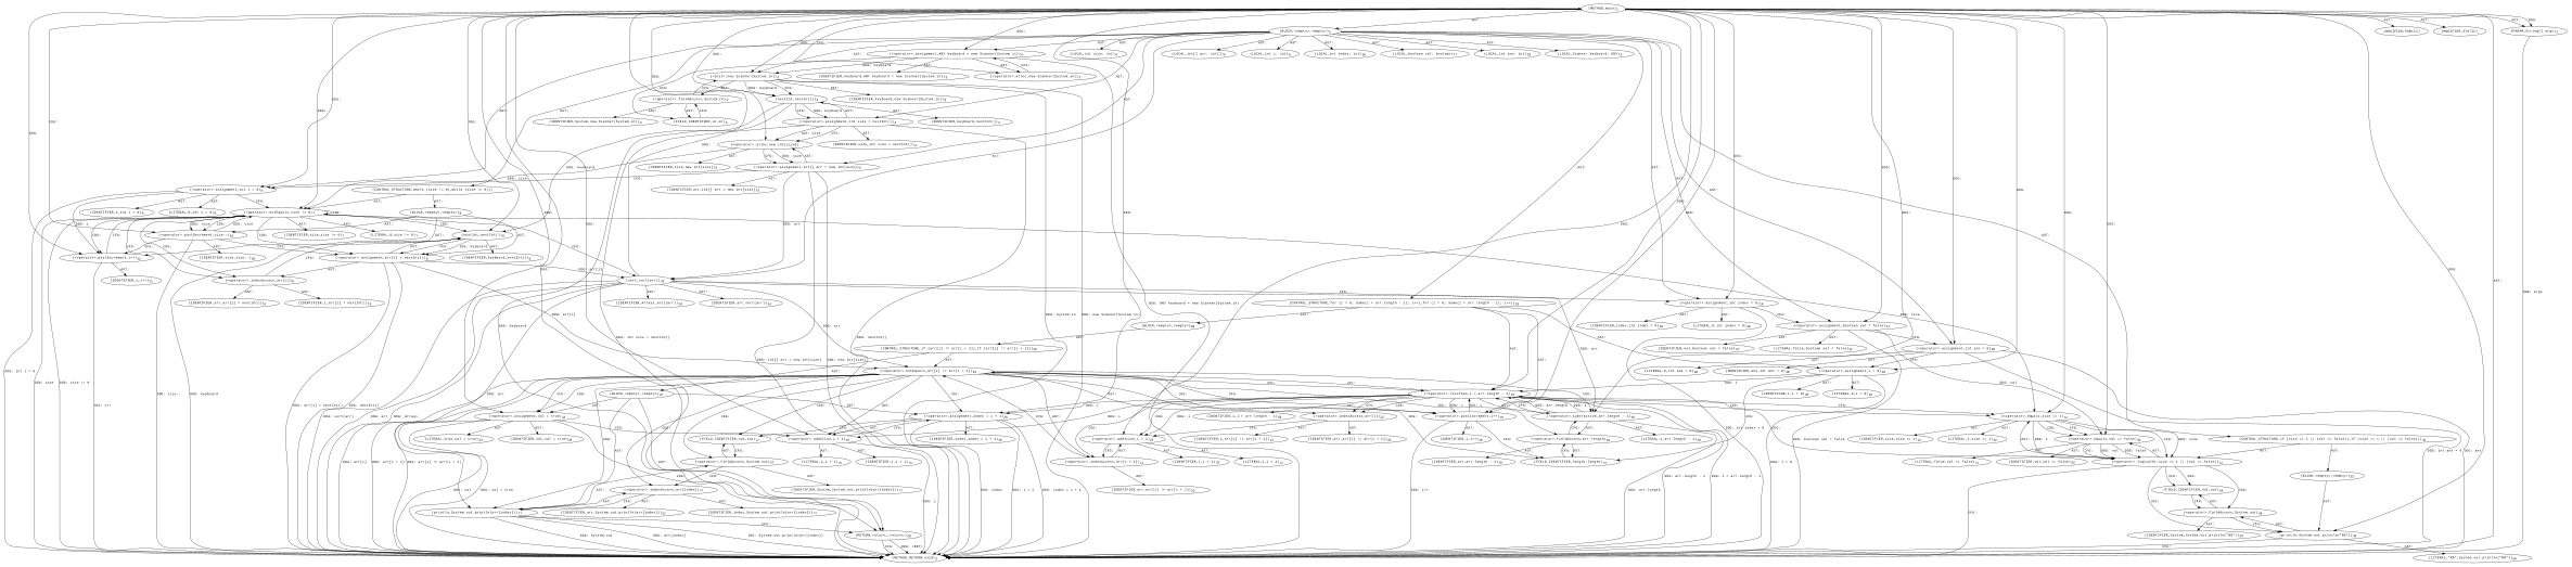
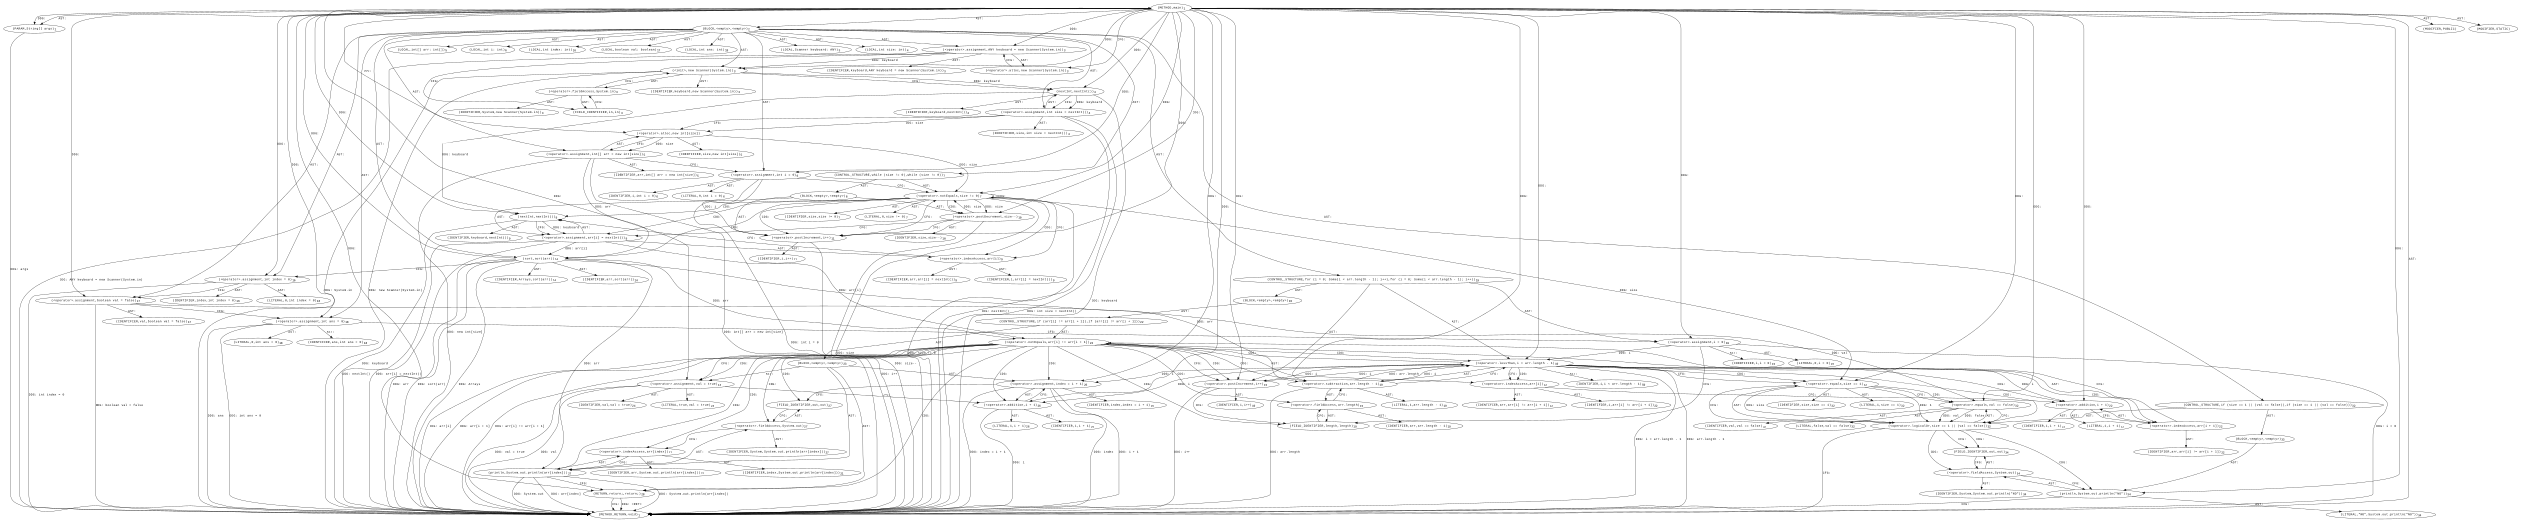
  digraph {
    fontname="Liberation Mono"
    node [fontname="Liberation Mono"]
    edge [fontname="Liberation Mono"]
    n1 [label=<(METHOD,main)<SUB>1</SUB>>]
    n2 [label=<(PARAM,String[] args)<SUB>1</SUB>>]
    n3 [label=<(BLOCK,&lt;empty&gt;,&lt;empty&gt;)<SUB>2</SUB>>]
    n4 [label=<(&lt;operator&gt;.assignment,ANY keyboard = new Scanner(System.in))<SUB>3</SUB>>]
    n5 [label=<(&lt;operator&gt;.alloc,new Scanner(System.in))<SUB>3</SUB>>]
    n6 [label=<(&lt;init&gt;,new Scanner(System.in))<SUB>3</SUB>>]
    n7 [label=<(nextInt,nextInt())<SUB>4</SUB>>]
    n8 [label=<(&lt;operator&gt;.alloc,new int[size])>]
    n9 [label=<(&lt;operator&gt;.assignment,int i = 0)<SUB>6</SUB>>]
    n10 [label=<(&lt;operator&gt;.notEquals,size != 0)<SUB>7</SUB>>]
    n11 [label=<(nextInt,nextInt())<SUB>9</SUB>>]
    n12 [label=<(&lt;operator&gt;.postDecrement,size--)<SUB>10</SUB>>]
    n13 [label=<(&lt;operator&gt;.postIncrement,i++)<SUB>11</SUB>>]
    n14 [label=<(&lt;operator&gt;.assignment,int index = 0)<SUB>16</SUB>>]
    n15 [label=<(&lt;operator&gt;.assignment,boolean val = false)<SUB>17</SUB>>]
    n16 [label=<(&lt;operator&gt;.assignment,int ans = 0)<SUB>18</SUB>>]
    n17 [label=<(&lt;operator&gt;.assignment,i = 0)<SUB>19</SUB>>]
    n18 [label=<(&lt;operator&gt;.lessThan,i &lt; arr.length - 1)<SUB>19</SUB>>]
    n19 [label=<(&lt;operator&gt;.subtraction,arr.length - 1)<SUB>19</SUB>>]
    n20 [label=<(&lt;operator&gt;.postIncrement,i++)<SUB>19</SUB>>]
    n21 [label=<(&lt;operator&gt;.addition,i + 1)<SUB>22</SUB>>]
    n22 [label=<(&lt;operator&gt;.assignment,val = true)<SUB>14</SUB>>]
    n23 [label=<(&lt;operator&gt;.assignment,index = i + 1)<SUB>26</SUB>>]
    n24 [label=<(&lt;operator&gt;.addition,i + 1)<SUB>26</SUB>>]
    n25 [label=<(RETURN,return;,return;)<SUB>28</SUB>>]
    n26 [label=<(&lt;operator&gt;.equals,size == 1)<SUB>32</SUB>>]
    n27 [label=<(&lt;operator&gt;.equals,val == false)<SUB>32</SUB>>]
    n28 [label=<(println,System.out.println(&quot;NO&quot;))<SUB>34</SUB>>]
    n29 [label=<(MODIFIER,PUBLIC)>]
    n30 [label=<(MODIFIER,STATIC)>]
    n31 [label=<(METHOD_RETURN,void)<SUB>1</SUB>>]
    n32 [label=<(sort,sort(arr))<SUB>14</SUB>>]
    n33 [label=<(LOCAL,Scanner keyboard: ANY)<SUB>3</SUB>>]
    n34 [label=<(LOCAL,int size: int)<SUB>4</SUB>>]
    n35 [label=<(&lt;operator&gt;.assignment,int size = nextInt())<SUB>4</SUB>>]
    n36 [label=<(LOCAL,int[] arr: int[])<SUB>5</SUB>>]
    n37 [label=<(&lt;operator&gt;.assignment,int[] arr = new int[size])<SUB>5</SUB>>]
    n38 [label=<(LOCAL,int i: int)<SUB>6</SUB>>]
    n39 [label=<(CONTROL_STRUCTURE,while (size != 0),while (size != 0))<SUB>7</SUB>>]
    n40 [label=<(LOCAL,int index: int)<SUB>16</SUB>>]
    n41 [label=<(LOCAL,boolean val: boolean)<SUB>17</SUB>>]
    n42 [label=<(LOCAL,int ans: int)<SUB>18</SUB>>]
    n43 [label=<(CONTROL_STRUCTURE,for (i = 0; Some(i &lt; arr.length - 1); i++),for (i = 0; Some(i &lt; arr.length - 1); i++))<SUB>19</SUB>>]
    n44 [label=<(CONTROL_STRUCTURE,if (size == 1 || (val == false)),if (size == 1 || (val == false)))<SUB>32</SUB>>]
    n45 [label=<(IDENTIFIER,keyboard,ANY keyboard = new Scanner(System.in))<SUB>3</SUB>>]
    n46 [label=<(FIELD_IDENTIFIER,in,in)<SUB>3</SUB>>]
    n47 [label=<(IDENTIFIER,keyboard,new Scanner(System.in))<SUB>3</SUB>>]
    n48 [label=<(&lt;operator&gt;.fieldAccess,System.in)<SUB>3</SUB>>]
    n49 [label=<(IDENTIFIER,keyboard,nextInt())<SUB>4</SUB>>]
    n50 [label=<(IDENTIFIER,size,new int[size])<SUB>5</SUB>>]
    n51 [label=<(IDENTIFIER,i,int i = 0)<SUB>6</SUB>>]
    n52 [label=<(LITERAL,0,int i = 0)<SUB>6</SUB>>]
    n53 [label=<(IDENTIFIER,size,size != 0)<SUB>7</SUB>>]
    n54 [label=<(LITERAL,0,size != 0)<SUB>7</SUB>>]
    n55 [label=<(&lt;operator&gt;.assignment,arr[i] = nextInt())<SUB>9</SUB>>]
    n56 [label=<(&lt;operator&gt;.indexAccess,arr[i])<SUB>9</SUB>>]
    n57 [label=<(IDENTIFIER,keyboard,nextInt())<SUB>9</SUB>>]
    n58 [label=<(IDENTIFIER,size,size--)<SUB>10</SUB>>]
    n59 [label=<(IDENTIFIER,i,i++)<SUB>11</SUB>>]
    n60 [label=<(&lt;operator&gt;.notEquals,arr[i] != arr[i + 1])<SUB>22</SUB>>]
    n61 [label=<(IDENTIFIER,Arrays,sort(arr))<SUB>14</SUB>>]
    n62 [label=<(IDENTIFIER,arr,sort(arr))<SUB>14</SUB>>]
    n63 [label=<(println,System.out.println(arr[index]))<SUB>27</SUB>>]
    n64 [label=<(IDENTIFIER,index,int index = 0)<SUB>16</SUB>>]
    n65 [label=<(LITERAL,0,int index = 0)<SUB>16</SUB>>]
    n66 [label=<(IDENTIFIER,val,boolean val = false)<SUB>17</SUB>>]
-   n67 [label=<(LITERAL,false,boolean val = false)<SUB>17</SUB>>]
    n68 [label=<(IDENTIFIER,ans,int ans = 0)<SUB>18</SUB>>]
    n69 [label=<(LITERAL,0,int ans = 0)<SUB>18</SUB>>]
    n70 [label=<(IDENTIFIER,i,i = 0)<SUB>19</SUB>>]
    n71 [label=<(LITERAL,0,i = 0)<SUB>19</SUB>>]
    n72 [label=<(FIELD_IDENTIFIER,length,length)<SUB>19</SUB>>]
    n73 [label=<(IDENTIFIER,i,i &lt; arr.length - 1)<SUB>59</SUB>>]
    n74 [label=<(&lt;operator&gt;.indexAccess,arr[i])<SUB>22</SUB>>]
    n75 [label=<(&lt;operator&gt;.indexAccess,arr[i + 1])<SUB>22</SUB>>]
    n76 [label=<(&lt;operator&gt;.logicalOr,size == 1 || (val == false))<SUB>32</SUB>>]
    n77 [label=<(&lt;operator&gt;.fieldAccess,arr.length)<SUB>19</SUB>>]
    n78 [label=<(LITERAL,1,arr.length - 1)<SUB>19</SUB>>]
    n79 [label=<(IDENTIFIER,i,i++)<SUB>19</SUB>>]
    n80 [label=<(IDENTIFIER,i,i + 1)<SUB>22</SUB>>]
    n81 [label=<(LITERAL,1,i + 1)<SUB>22</SUB>>]
    n82 [label=<(IDENTIFIER,val,val = true)<SUB>24</SUB>>]
    n83 [label=<(LITERAL,true,val = true)<SUB>24</SUB>>]
    n84 [label=<(FIELD_IDENTIFIER,out,out)<SUB>27</SUB>>]
    n85 [label=<(IDENTIFIER,index,index = i + 1)<SUB>26</SUB>>]
    n86 [label=<(IDENTIFIER,i,i + 1)<SUB>26</SUB>>]
    n87 [label=<(LITERAL,1,i + 1)<SUB>26</SUB>>]
    n88 [label=<(IDENTIFIER,size,size == 1)<SUB>32</SUB>>]
    n89 [label=<(LITERAL,1,size == 1)<SUB>32</SUB>>]
    n90 [label=<(IDENTIFIER,val,val == false)<SUB>32</SUB>>]
    n91 [label=<(LITERAL,false,val == false)<SUB>32</SUB>>]
    n92 [label=<(&lt;operator&gt;.fieldAccess,System.out)<SUB>34</SUB>>]
    n93 [label=<(LITERAL,&quot;NO&quot;,System.out.println(&quot;NO&quot;))<SUB>34</SUB>>]
    n94 [label=<(IDENTIFIER,size,int size = nextInt())<SUB>4</SUB>>]
    n95 [label=<(IDENTIFIER,arr,int[] arr = new int[size])<SUB>5</SUB>>]
    n96 [label=<(BLOCK,&lt;empty&gt;,&lt;empty&gt;)<SUB>8</SUB>>]
    n97 [label=<(BLOCK,&lt;empty&gt;,&lt;empty&gt;)<SUB>20</SUB>>]
    n98 [label=<(BLOCK,&lt;empty&gt;,&lt;empty&gt;)<SUB>33</SUB>>]
    n99 [label=<(IDENTIFIER,System,new Scanner(System.in))<SUB>3</SUB>>]
    n100 [label=<(IDENTIFIER,arr,arr[i] = nextInt())<SUB>9</SUB>>]
    n101 [label=<(IDENTIFIER,i,arr[i] = nextInt())<SUB>9</SUB>>]
    n102 [label=<(&lt;operator&gt;.fieldAccess,System.out)<SUB>27</SUB>>]
    n103 [label=<(&lt;operator&gt;.indexAccess,arr[index])<SUB>27</SUB>>]
    n104 [label=<(CONTROL_STRUCTURE,if (arr[i] != arr[i + 1]),if (arr[i] != arr[i + 1]))<SUB>22</SUB>>]
    n105 [label=<(IDENTIFIER,arr,arr[i] != arr[i + 1])<SUB>22</SUB>>]
    n106 [label=<(IDENTIFIER,i,arr[i] != arr[i + 1])<SUB>22</SUB>>]
    n107 [label=<(IDENTIFIER,arr,arr[i] != arr[i + 1])<SUB>22</SUB>>]
    n108 [label=<(FIELD_IDENTIFIER,out,out)<SUB>34</SUB>>]
    n109 [label=<(IDENTIFIER,arr,arr.length - 1)<SUB>19</SUB>>]
    n110 [label=<(BLOCK,&lt;empty&gt;,&lt;empty&gt;)<SUB>23</SUB>>]
    n111 [label=<(IDENTIFIER,System,System.out.println(arr[index]))<SUB>27</SUB>>]
    n112 [label=<(IDENTIFIER,arr,System.out.println(arr[index]))<SUB>27</SUB>>]
    n113 [label=<(IDENTIFIER,index,System.out.println(arr[index]))<SUB>21</SUB>>]
    n114 [label=<(IDENTIFIER,System,System.out.println(&quot;NO&quot;))<SUB>34</SUB>>]
    n1 -> n2 [label="AST: "]
    n1 -> n2 [label="DDG: "]
    n1 -> n3 [label="AST: "]
    n1 -> n4 [label="DDG: "]
    n1 -> n5 [label="CFG: "]
    n1 -> n6 [label="DDG: "]
    n1 -> n7 [label="DDG: "]
    n1 -> n8 [label="DDG: "]
    n1 -> n9 [label="DDG: "]
    n1 -> n10 [label="DDG: "]
    n1 -> n11 [label="DDG: "]
    n1 -> n12 [label="CDG: "]
    n1 -> n13 [label="DDG: "]
    n1 -> n14 [label="DDG: "]
    n1 -> n15 [label="DDG: "]
    n1 -> n16 [label="DDG: "]
    n1 -> n17 [label="DDG: "]
    n1 -> n18 [label="DDG: "]
    n1 -> n19 [label="DDG: "]
    n1 -> n20 [label="DDG: "]
    n1 -> n21 [label="DDG: "]
    n1 -> n22 [label="DDG: "]
    n1 -> n23 [label="DDG: "]
    n1 -> n24 [label="DDG: "]
    n1 -> n25 [label="DDG: "]
    n1 -> n26 [label="DDG: "]
    n1 -> n27 [label="DDG: "]
    n1 -> n28 [label="DDG: "]
    n1 -> n29 [label="AST: "]
    n1 -> n30 [label="AST: "]
    n1 -> n31 [label="AST: "]
    n2 -> n31 [label="DDG: args"]
    n3 -> n4 [label="AST: "]
    n3 -> n6 [label="AST: "]
    n3 -> n9 [label="AST: "]
    n3 -> n14 [label="AST: "]
    n3 -> n15 [label="AST: "]
    n3 -> n16 [label="AST: "]
    n3 -> n32 [label="AST: "]
    n3 -> n33 [label="AST: "]
    n3 -> n34 [label="AST: "]
    n3 -> n35 [label="AST: "]
    n3 -> n36 [label="AST: "]
    n3 -> n37 [label="AST: "]
    n3 -> n38 [label="AST: "]
    n3 -> n39 [label="AST: "]
    n3 -> n40 [label="AST: "]
    n3 -> n41 [label="AST: "]
    n3 -> n42 [label="AST: "]
    n3 -> n43 [label="AST: "]
    n3 -> n44 [label="AST: "]
    n4 -> n5 [label="AST: "]
    n4 -> n6 [label="DDG: keyboard"]
    n4 -> n31 [label="DDG: ANY keyboard = new Scanner(System.in)"]
    n4 -> n45 [label="AST: "]
    n4 -> n46 [label="CFG: "]
    n5 -> n4 [label="CFG: "]
    n6 -> n7 [label="CFG: "]
    n6 -> n7 [label="DDG: keyboard"]
    n6 -> n31 [label="DDG: System.in"]
    n6 -> n31 [label="DDG: new Scanner(System.in)"]
    n6 -> n47 [label="AST: "]
    n6 -> n48 [label="AST: "]
    n7 -> n11 [label="DDG: keyboard"]
    n7 -> n31 [label="DDG: keyboard"]
    n7 -> n35 [label="CFG: "]
    n7 -> n35 [label="DDG: keyboard"]
    n7 -> n49 [label="AST: "]
    n8 -> n10 [label="DDG: size"]
    n8 -> n37 [label="CFG: "]
    n8 -> n37 [label="DDG: size"]
    n8 -> n50 [label="AST: "]
    n9 -> n10 [label="CFG: "]
    n9 -> n13 [label="DDG: i"]
    n9 -> n31 [label="DDG: int i = 0"]
    n9 -> n51 [label="AST: "]
    n9 -> n52 [label="AST: "]
    n10 -> n10 [label="CDG: "]
    n10 -> n11 [label="CDG: "]
    n10 -> n12 [label="DDG: size"]
    n10 -> n12 [label="CDG: "]
    n10 -> n13 [label="CDG: "]
    n10 -> n26 [label="DDG: size"]
    n10 -> n31 [label="DDG: size"]
    n10 -> n31 [label="DDG: size != 0"]
    n10 -> n32 [label="CFG: "]
    n10 -> n53 [label="AST: "]
    n10 -> n54 [label="AST: "]
    n10 -> n55 [label="CDG: "]
    n10 -> n56 [label="CFG: "]
    n10 -> n56 [label="CDG: "]
    n11 -> n31 [label="DDG: keyboard"]
    n11 -> n55 [label="CFG: "]
    n11 -> n55 [label="DDG: keyboard"]
    n11 -> n57 [label="AST: "]
    n12 -> n10 [label="DDG: size"]
    n12 -> n13 [label="CFG: "]
    n12 -> n31 [label="DDG: size--"]
    n12 -> n55 [label="CFG: "]
    n12 -> n58 [label="AST: "]
    n13 -> n10 [label="CFG: "]
    n13 -> n31 [label="DDG: i++"]
    n13 -> n59 [label="AST: "]
    n14 -> n15 [label="CFG: "]
    n14 -> n31 [label="DDG: int index = 0"]
    n14 -> n64 [label="AST: "]
    n14 -> n65 [label="AST: "]
    n15 -> n16 [label="CFG: "]
    n15 -> n27 [label="DDG: val"]
    n15 -> n31 [label="DDG: boolean val = false"]
    n15 -> n66 [label="AST: "]
-   n15 -> n67 [label="AST: "]
    n16 -> n17 [label="CFG: "]
    n16 -> n31 [label="DDG: ans"]
    n16 -> n31 [label="DDG: int ans = 0"]
    n16 -> n68 [label="AST: "]
    n16 -> n69 [label="AST: "]
    n17 -> n18 [label="DDG: i"]
    n17 -> n31 [label="DDG: i = 0"]
    n17 -> n70 [label="AST: "]
    n17 -> n71 [label="AST: "]
    n17 -> n72 [label="CFG: "]
    n18 -> n19 [label="AST: "]
    n18 -> n20 [label="DDG: i"]
    n18 -> n21 [label="DDG: i"]
    n18 -> n21 [label="CDG: "]
    n18 -> n23 [label="DDG: i"]
    n18 -> n24 [label="DDG: i"]
    n18 -> n26 [label="CFG: "]
    n18 -> n26 [label="CDG: "]
    n18 -> n31 [label="DDG: arr.length - 1"]
    n18 -> n31 [label="DDG: i &lt; arr.length - 1"]
    n18 -> n60 [label="CDG: "]
    n18 -> n73 [label="AST: "]
    n18 -> n74 [label="CFG: "]
    n18 -> n74 [label="CDG: "]
    n18 -> n75 [label="CDG: "]
    n18 -> n76 [label="CDG: "]
    n19 -> n18 [label="CFG: "]
    n19 -> n18 [label="DDG: arr.length"]
    n19 -> n18 [label="DDG: 1"]
    n19 -> n31 [label="DDG: arr.length"]
    n19 -> n77 [label="AST: "]
    n19 -> n78 [label="AST: "]
    n20 -> n18 [label="DDG: i"]
    n20 -> n31 [label="DDG: i++"]
    n20 -> n72 [label="CFG: "]
    n20 -> n79 [label="AST: "]
    n21 -> n75 [label="CFG: "]
    n21 -> n80 [label="AST: "]
    n21 -> n81 [label="AST: "]
    n22 -> n24 [label="CFG: "]
    n22 -> n31 [label="DDG: val"]
    n22 -> n31 [label="DDG: val = true"]
    n22 -> n82 [label="AST: "]
    n22 -> n83 [label="AST: "]
    n23 -> n24 [label="AST: "]
    n23 -> n31 [label="DDG: index"]
    n23 -> n31 [label="DDG: i + 1"]
    n23 -> n31 [label="DDG: index = i + 1"]
    n23 -> n84 [label="CFG: "]
    n23 -> n85 [label="AST: "]
    n24 -> n23 [label="CFG: "]
    n24 -> n31 [label="DDG: i"]
    n24 -> n86 [label="AST: "]
    n24 -> n87 [label="AST: "]
    n25 -> n31 [label="CFG: "]
    n25 -> n31 [label="DDG: &lt;RET&gt;"]
    n26 -> n27 [label="CFG: "]
    n26 -> n27 [label="CDG: "]
    n26 -> n76 [label="CFG: "]
    n26 -> n76 [label="DDG: size"]
    n26 -> n76 [label="DDG: 1"]
    n26 -> n88 [label="AST: "]
    n26 -> n89 [label="AST: "]
    n27 -> n76 [label="CFG: "]
    n27 -> n76 [label="DDG: val"]
    n27 -> n76 [label="DDG: false"]
    n27 -> n90 [label="AST: "]
    n27 -> n91 [label="AST: "]
    n28 -> n31 [label="CFG: "]
    n28 -> n92 [label="AST: "]
    n28 -> n93 [label="AST: "]
    n32 -> n1 [label="DDG: "]
    n32 -> n14 [label="CFG: "]
    n32 -> n19 [label="DDG: arr"]
    n32 -> n31 [label="DDG: arr"]
    n32 -> n31 [label="DDG: sort(arr)"]
    n32 -> n31 [label="DDG: Arrays"]
    n32 -> n60 [label="DDG: arr"]
    n32 -> n61 [label="AST: "]
    n32 -> n62 [label="AST: "]
    n32 -> n63 [label="DDG: arr"]
    n35 -> n7 [label="AST: "]
    n35 -> n8 [label="CFG: "]
    n35 -> n8 [label="DDG: size"]
    n35 -> n31 [label="DDG: nextInt()"]
    n35 -> n31 [label="DDG: int size = nextInt()"]
    n35 -> n94 [label="AST: "]
    n37 -> n8 [label="AST: "]
    n37 -> n9 [label="CFG: "]
    n37 -> n31 [label="DDG: new int[size]"]
    n37 -> n31 [label="DDG: int[] arr = new int[size]"]
    n37 -> n32 [label="DDG: arr"]
    n37 -> n95 [label="AST: "]
    n39 -> n10 [label="AST: "]
    n39 -> n96 [label="AST: "]
    n43 -> n17 [label="AST: "]
    n43 -> n18 [label="AST: "]
    n43 -> n20 [label="AST: "]
    n43 -> n97 [label="AST: "]
    n44 -> n76 [label="AST: "]
    n44 -> n98 [label="AST: "]
    n46 -> n48 [label="CFG: "]
    n48 -> n6 [label="CFG: "]
    n48 -> n46 [label="AST: "]
    n48 -> n99 [label="AST: "]
    n55 -> n11 [label="AST: "]
    n55 -> n31 [label="DDG: nextInt()"]
    n55 -> n31 [label="DDG: arr[i] = nextInt()"]
    n55 -> n32 [label="DDG: arr[i]"]
    n55 -> n56 [label="AST: "]
    n55 -> n60 [label="DDG: arr[i]"]
    n56 -> n11 [label="CFG: "]
    n56 -> n100 [label="AST: "]
    n56 -> n101 [label="AST: "]
    n60 -> n18 [label="CDG: "]
    n60 -> n19 [label="CDG: "]
    n60 -> n20 [label="CFG: "]
    n60 -> n20 [label="CDG: "]
    n60 -> n22 [label="CFG: "]
    n60 -> n22 [label="CDG: "]
    n60 -> n23 [label="CDG: "]
    n60 -> n24 [label="CDG: "]
-   n22 -> n25 [label="CDG: "]
+   n60 -> n25 [label="CDG: "]
    n60 -> n31 [label="DDG: arr[i]"]
    n60 -> n31 [label="DDG: arr[i + 1]"]
    n60 -> n31 [label="DDG: arr[i] != arr[i + 1]"]
    n60 -> n63 [label="CDG: "]
    n60 -> n72 [label="CDG: "]
    n60 -> n74 [label="AST: "]
    n60 -> n75 [label="AST: "]
    n60 -> n77 [label="CDG: "]
    n60 -> n84 [label="CDG: "]
    n60 -> n102 [label="CDG: "]
    n60 -> n103 [label="CDG: "]
    n63 -> n25 [label="CFG: "]
    n63 -> n31 [label="DDG: System.out"]
    n63 -> n31 [label="DDG: arr[index]"]
    n63 -> n31 [label="DDG: System.out.println(arr[index])"]
    n63 -> n102 [label="AST: "]
    n63 -> n103 [label="AST: "]
    n72 -> n77 [label="CFG: "]
    n74 -> n21 [label="CFG: "]
    n74 -> n105 [label="AST: "]
    n74 -> n106 [label="AST: "]
    n75 -> n21 [label="AST: "]
    n75 -> n60 [label="CFG: "]
    n75 -> n107 [label="AST: "]
    n76 -> n26 [label="AST: "]
    n76 -> n27 [label="AST: "]
    n76 -> n28 [label="CDG: "]
    n76 -> n31 [label="CFG: "]
    n76 -> n92 [label="CDG: "]
    n76 -> n108 [label="CFG: "]
    n76 -> n108 [label="CDG: "]
    n77 -> n19 [label="CFG: "]
    n77 -> n72 [label="AST: "]
    n77 -> n109 [label="AST: "]
    n84 -> n102 [label="CFG: "]
    n92 -> n28 [label="CFG: "]
    n92 -> n108 [label="AST: "]
    n92 -> n114 [label="AST: "]
    n96 -> n12 [label="AST: "]
    n96 -> n13 [label="AST: "]
    n96 -> n55 [label="AST: "]
    n97 -> n104 [label="AST: "]
    n98 -> n28 [label="AST: "]
    n102 -> n84 [label="AST: "]
    n102 -> n103 [label="CFG: "]
    n102 -> n111 [label="AST: "]
    n103 -> n63 [label="CFG: "]
    n103 -> n112 [label="AST: "]
    n103 -> n113 [label="AST: "]
    n104 -> n60 [label="AST: "]
    n104 -> n110 [label="AST: "]
    n108 -> n92 [label="CFG: "]
    n110 -> n22 [label="AST: "]
    n110 -> n23 [label="AST: "]
    n110 -> n25 [label="AST: "]
    n110 -> n63 [label="AST: "]
  }
